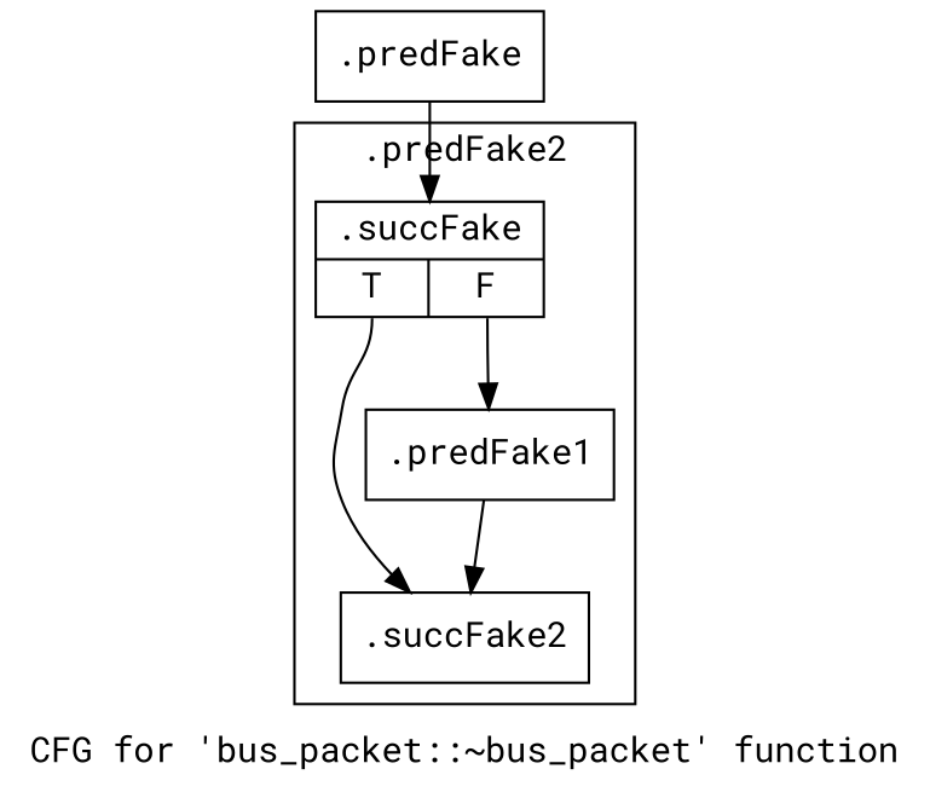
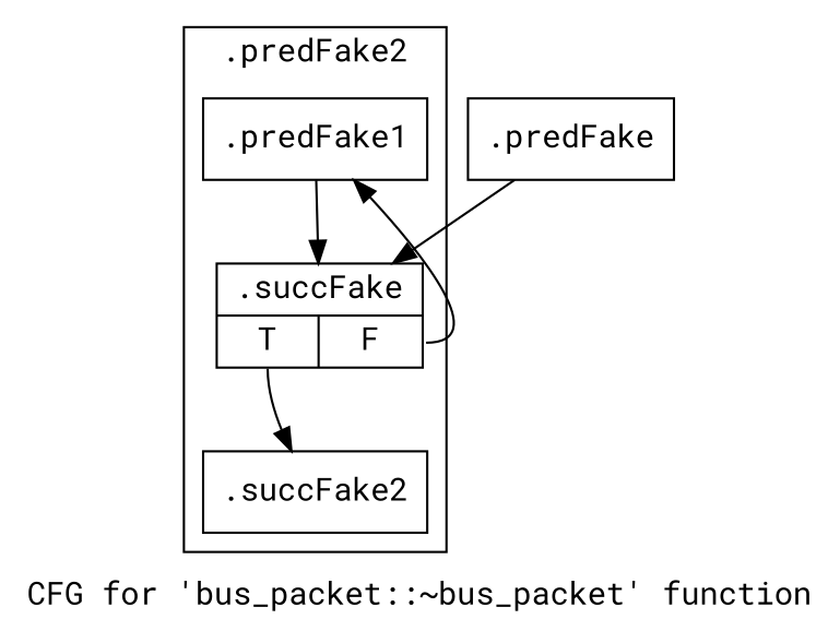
  digraph {
    fontname="Roboto Mono"
    label="CFG for 'bus_packet::~bus_packet' function"
    node [filename="../../../bus_def.h" fontname="Roboto Mono" linenumber=39 shape=record]
    edge [execusionnum=0 filename="../../../bus_def.h" fontname="Roboto Mono"]
    n1 [label="{.predFake1}"]
    n2 [label="{.succFake|{<s0>T|<s1>F}}"]
    n3 [label="{.succFake2}"]
    n4 [label="{.predFake}" filename="" linenumber=""]
    subgraph cluster_1 {
      invocationtime=-1
      label=".predFake2"
      tripcount=0
      n1
      n2
      n3
    }
-   n1 -> n3
+   n1 -> n2
    n2 -> n1 [tailport=s1 execusionnum="" filename=""]
    n2 -> n3 [tailport=s0]
    n4 -> n2
  }
